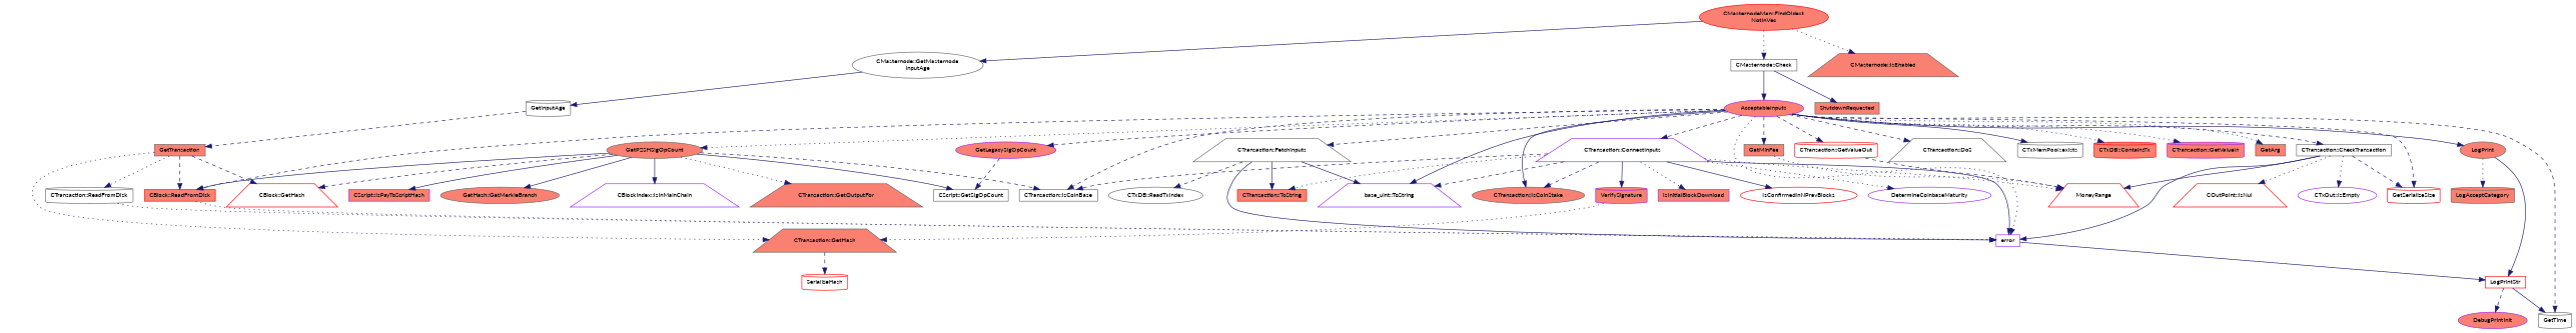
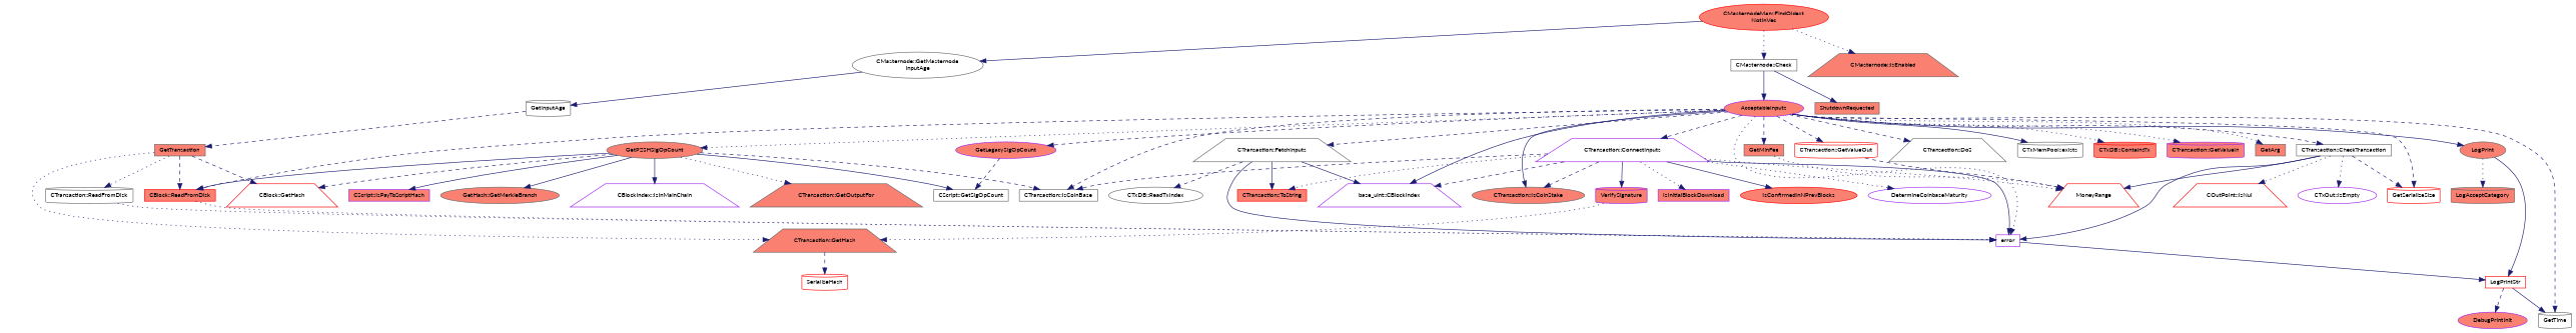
  digraph {
    fontname=Lato
    rankdir=TB
    node [color=gray40 fillcolor=white fontname=Lato fontsize=10 shape=box style=filled]
    edge [color=midnightblue fontname=Lato fontsize=10 labelfontname=Helvetica labelfontsize=10 style=dashed]
    n1 [color=red fillcolor=salmon fontcolor=black height=0.2 label="CMasternodeMan::FindOldest\lNotInVec" shape=ellipse width=0.4]
    n2 [height=0.2 label="CMasternode::Check" width=0.4]
    n3 [fillcolor=salmon height=0.2 label="CMasternode::IsEnabled" shape=trapezium width=0.4]
    n4 [height=0.2 label="CMasternode::GetMasternode\lInputAge" shape=ellipse width=0.4]
    n5 [fillcolor=salmon height=0.2 label=ShutdownRequested width=0.4]
    n6 [color=purple fillcolor=salmon height=0.2 label=AcceptableInputs shape=ellipse width=0.4]
    n7 [height=0.2 label=GetInputAge shape=cylinder width=0.4]
    n8 [height=0.2 label="CTransaction::CheckTransaction" width=0.4]
    n9 [color=purple height=0.2 label=error width=0.4]
    n10 [height=0.2 label=GetTime shape=cylinder width=0.4]
    n11 [color=red height=0.2 label=GetSerializeSize shape=cylinder width=0.4]
    n12 [height=0.2 label="CTransaction::IsCoinBase" width=0.4]
    n13 [height=0.2 label="CTransaction::DoS" shape=trapezium width=0.4]
    n14 [fillcolor=salmon height=0.2 label="CTransaction::IsCoinStake" shape=ellipse width=0.4]
    n15 [height=0.2 label="CTxMemPool::exists" shape=cylinder width=0.4]
    n16 [color=red fillcolor=salmon height=0.2 label="CTxDB::ContainsTx" shape=cylinder width=0.4]
    n17 [height=0.2 label="CTransaction::FetchInputs" shape=trapezium width=0.4]
-   n18 [color=purple height=0.2 label="base_uint::ToString" shape=trapezium width=0.4]
+   n18 [color=purple height=0.2 label="base_uint::CBlockIndex" shape=trapezium width=0.4]
    n19 [color=purple fillcolor=salmon height=0.2 label=GetLegacySigOpCount shape=ellipse width=0.4]
    n20 [fillcolor=salmon height=0.2 label=GetP2SHSigOpCount shape=ellipse width=0.4]
    n21 [color=purple fillcolor=salmon height=0.2 label="CTransaction::GetValueIn" shape=cylinder width=0.4]
    n22 [color=red height=0.2 label="CTransaction::GetValueOut" shape=cylinder width=0.4]
    n23 [fillcolor=salmon height=0.2 label=GetMinFee width=0.4]
    n24 [fillcolor=salmon height=0.2 label=GetArg width=0.4]
    n25 [fillcolor=salmon height=0.2 label=LogPrint shape=ellipse width=0.4]
    n26 [color=purple height=0.2 label="CTransaction::ConnectInputs" shape=trapezium width=0.4]
    n27 [color=red fillcolor=salmon height=0.2 label="CBlock::ReadFromDisk" width=0.4]
    n28 [color=purple height=0.2 label="CTxOut::IsEmpty" shape=ellipse width=0.4]
    n29 [color=red height=0.2 label=MoneyRange shape=trapezium width=0.4]
    n30 [color=red height=0.2 label="COutPoint::IsNull" shape=trapezium width=0.4]
    n31 [color=red height=0.2 label=LogPrintStr width=0.4]
    n32 [fillcolor=salmon height=0.2 label="CTransaction::GetHash" shape=trapezium width=0.4]
    n33 [color=red height=0.2 label=SerializeHash shape=cylinder width=0.4]
    n34 [height=0.2 label="CTxDB::ReadTxIndex" shape=ellipse width=0.4]
    n35 [color=red fillcolor=salmon height=0.2 label="CTransaction::ToString" width=0.4]
    n36 [height=0.2 label="CScript::GetSigOpCount" width=0.4]
    n37 [fillcolor=salmon height=0.2 label="CTransaction::GetOutputFor" shape=trapezium width=0.4]
    n38 [color=purple fillcolor=salmon height=0.2 label="CScript::IsPayToScriptHash" width=0.4]
    n39 [color=red height=0.2 label="CBlock::GetHash" shape=trapezium width=0.4]
    n40 [fillcolor=salmon height=0.2 label="GetHash::GetMerkleBranch" shape=ellipse width=0.4]
    n41 [color=purple height=0.2 label="CBlockIndex::IsInMainChain" shape=trapezium width=0.4]
    n42 [fillcolor=salmon height=0.2 label=LogAcceptCategory shape=cylinder width=0.4]
-   n43 [color=red height=0.2 label=IsConfirmedInNPrevBlocks shape=ellipse width=0.4]
+   n43 [color=red fillcolor=salmon height=0.2 label=IsConfirmedInNPrevBlocks shape=ellipse width=0.4]
    n44 [color=purple height=0.2 label=DetermineCoinbaseMaturity shape=ellipse width=0.4]
    n45 [color=purple fillcolor=salmon height=0.2 label=IsInitialBlockDownload width=0.4]
    n46 [color=purple fillcolor=salmon height=0.2 label=VerifySignature shape=cylinder width=0.4]
    n47 [color=purple fillcolor=salmon height=0.2 label=DebugPrintInit shape=ellipse width=0.4]
    n48 [fillcolor=salmon height=0.2 label=GetTransaction width=0.4]
    n49 [height=0.2 label="CTransaction::ReadFromDisk" shape=cylinder width=0.4]
    n1 -> n2 [style=dotted]
    n1 -> n3 [style=dotted]
    n1 -> n4 [style=solid]
    n2 -> n5 [style=solid]
    n2 -> n6 [style=solid]
    n4 -> n7 [style=solid]
    n6 -> n8
    n6 -> n9 [style=dotted]
    n6 -> n10
    n6 -> n11
    n6 -> n12
    n6 -> n13
    n6 -> n14 [style=solid]
    n6 -> n15 [style=solid]
    n6 -> n16 [style=dotted]
    n6 -> n17
    n6 -> n18 [style=solid]
    n6 -> n19
    n6 -> n20 [style=dotted]
    n6 -> n21 [style=dotted]
    n6 -> n22
    n6 -> n23
    n6 -> n24 [style=dotted]
    n6 -> n25 [style=solid]
    n6 -> n26
    n6 -> n27
    n7 -> n48
    n8 -> n9 [style=solid]
    n8 -> n11
    n8 -> n28 [style=dotted]
    n8 -> n29 [style=solid]
    n8 -> n30 [style=dotted]
    n9 -> n31 [style=solid]
    n17 -> n9 [style=solid]
    n17 -> n18 [style=solid]
    n17 -> n34
    n17 -> n35 [style=solid]
    n19 -> n36
    n20 -> n12
    n20 -> n27 [style=solid]
    n20 -> n36 [style=solid]
    n20 -> n37 [style=dotted]
    n20 -> n38 [style=solid]
    n20 -> n39
    n20 -> n40 [style=solid]
    n20 -> n41 [style=solid]
    n22 -> n29
    n23 -> n29 [style=dotted]
    n25 -> n31 [style=solid]
    n25 -> n42 [style=dotted]
    n26 -> n9 [style=solid]
    n26 -> n12
    n26 -> n14
    n26 -> n18
    n26 -> n29 [style=dotted]
    n26 -> n35 [style=dotted]
    n26 -> n43 [style=solid]
    n26 -> n44 [style=dotted]
    n26 -> n45 [style=dotted]
    n26 -> n46 [style=solid]
    n27 -> n9 [style=dotted]
    n31 -> n10 [style=solid]
    n31 -> n47
    n32 -> n33
    n46 -> n32 [style=dotted]
    n48 -> n27
    n48 -> n32 [style=dotted]
    n48 -> n39
    n48 -> n49 [style=dotted]
    n49 -> n9 [style=dotted]
  }
